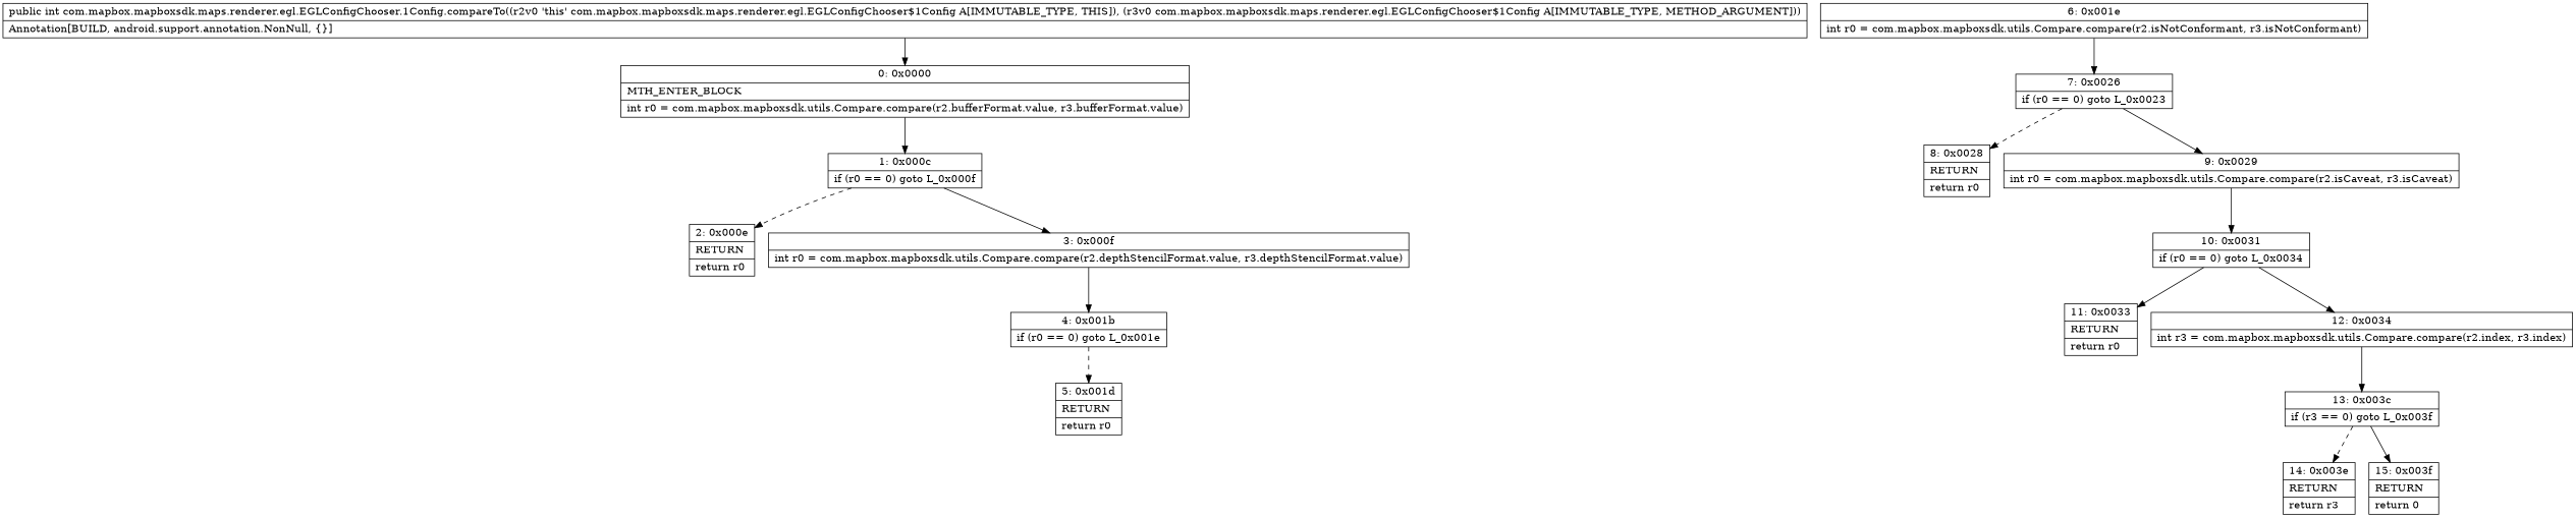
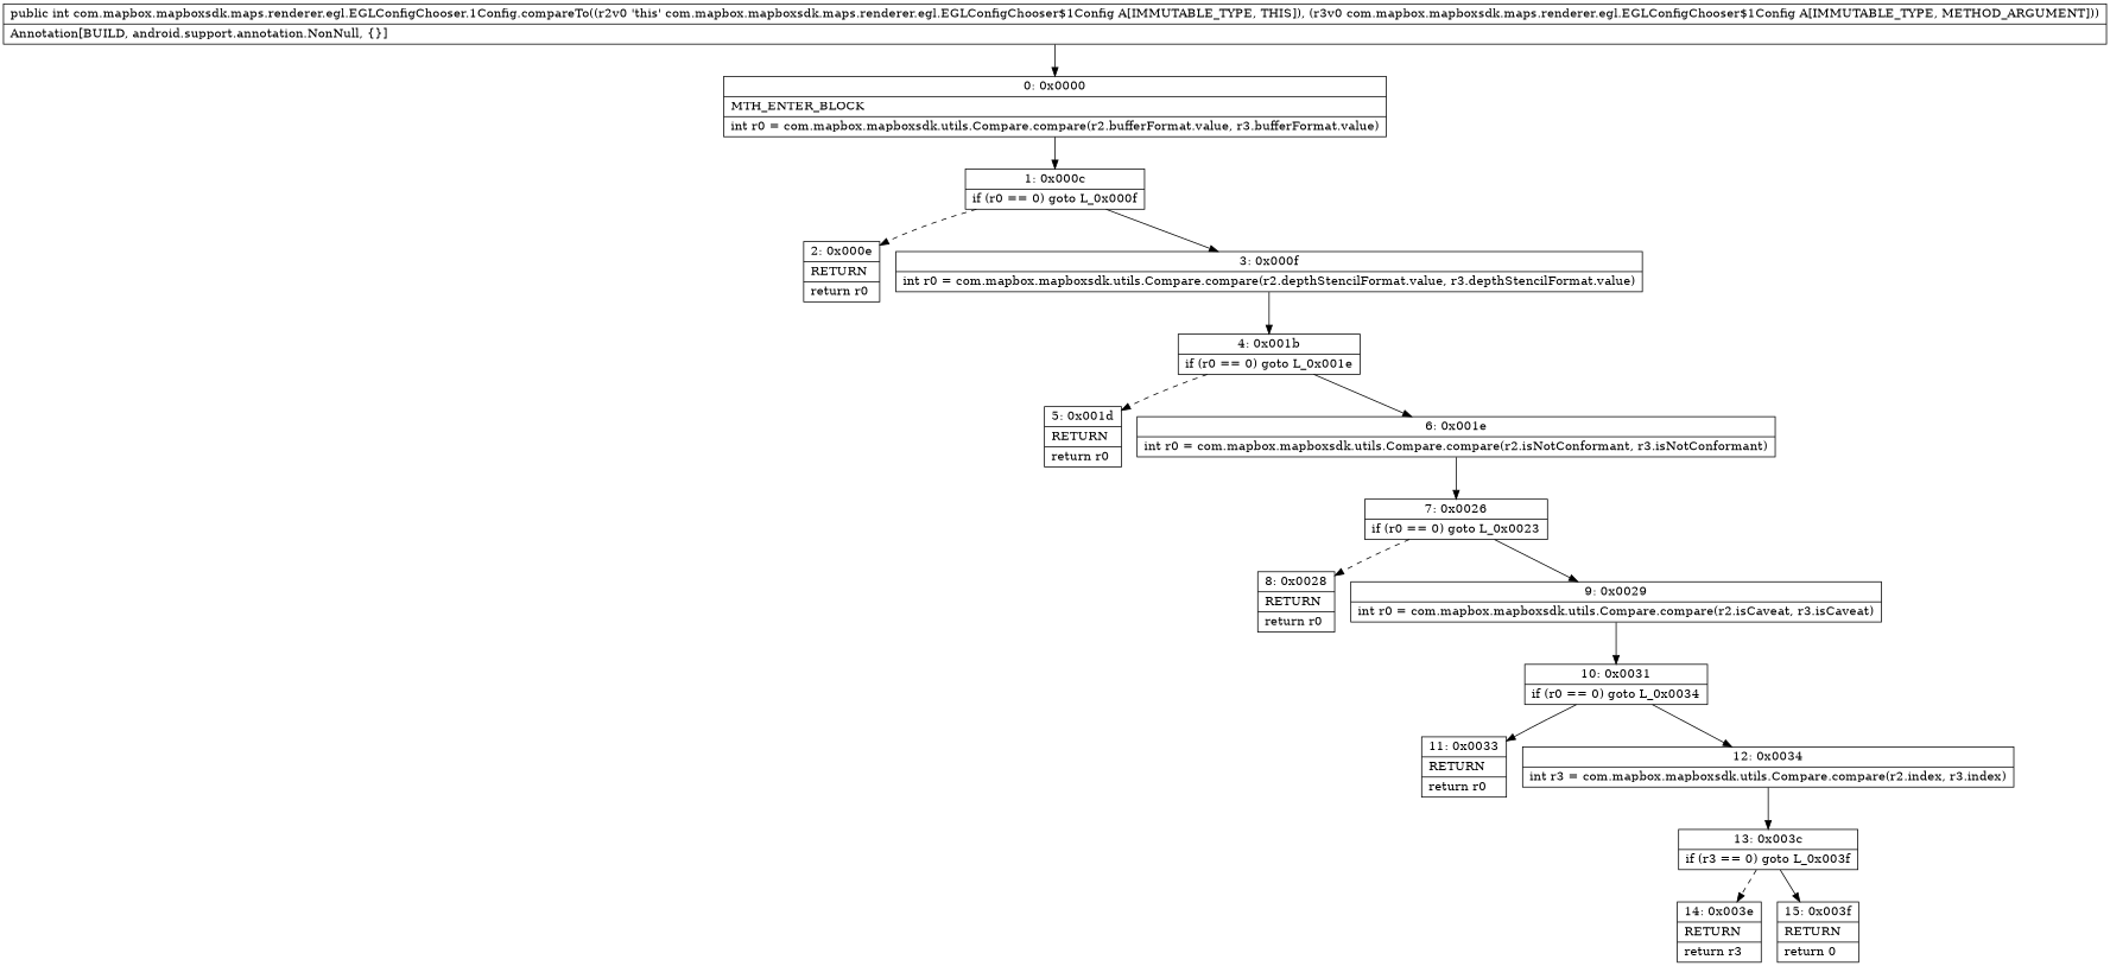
  digraph {
    node [shape=record]
    n1 [label="{0\:\ 0x0000|MTH_ENTER_BLOCK\l|int r0 = com.mapbox.mapboxsdk.utils.Compare.compare(r2.bufferFormat.value, r3.bufferFormat.value)\l}"]
    n2 [label="{1\:\ 0x000c|if (r0 == 0) goto L_0x000f\l}"]
    n3 [label="{2\:\ 0x000e|RETURN\l|return r0\l}"]
    n4 [label="{3\:\ 0x000f|int r0 = com.mapbox.mapboxsdk.utils.Compare.compare(r2.depthStencilFormat.value, r3.depthStencilFormat.value)\l}"]
    n5 [label="{4\:\ 0x001b|if (r0 == 0) goto L_0x001e\l}"]
    n6 [label="{5\:\ 0x001d|RETURN\l|return r0\l}"]
    n7 [label="{6\:\ 0x001e|int r0 = com.mapbox.mapboxsdk.utils.Compare.compare(r2.isNotConformant, r3.isNotConformant)\l}"]
    n8 [label="{7\:\ 0x0026|if (r0 == 0) goto L_0x0023\l}"]
    n9 [label="{8\:\ 0x0028|RETURN\l|return r0\l}"]
    n10 [label="{9\:\ 0x0029|int r0 = com.mapbox.mapboxsdk.utils.Compare.compare(r2.isCaveat, r3.isCaveat)\l}"]
    n11 [label="{10\:\ 0x0031|if (r0 == 0) goto L_0x0034\l}"]
    n12 [label="{11\:\ 0x0033|RETURN\l|return r0\l}"]
    n13 [label="{12\:\ 0x0034|int r3 = com.mapbox.mapboxsdk.utils.Compare.compare(r2.index, r3.index)\l}"]
    n14 [label="{13\:\ 0x003c|if (r3 == 0) goto L_0x003f\l}"]
    n15 [label="{14\:\ 0x003e|RETURN\l|return r3\l}"]
    n16 [label="{15\:\ 0x003f|RETURN\l|return 0\l}"]
    n17 [label="{public int com.mapbox.mapboxsdk.maps.renderer.egl.EGLConfigChooser.1Config.compareTo((r2v0 'this' com.mapbox.mapboxsdk.maps.renderer.egl.EGLConfigChooser$1Config A[IMMUTABLE_TYPE, THIS]), (r3v0 com.mapbox.mapboxsdk.maps.renderer.egl.EGLConfigChooser$1Config A[IMMUTABLE_TYPE, METHOD_ARGUMENT]))  | Annotation[BUILD, android.support.annotation.NonNull, \{\}]\l}"]
    n1 -> n2
    n2 -> n3 [style=dashed]
    n2 -> n4
    n4 -> n5
    n5 -> n6 [style=dashed]
+   n5 -> n7
    n7 -> n8
    n8 -> n9 [style=dashed]
    n8 -> n10
    n10 -> n11
    n11 -> n12 [style=solid]
    n11 -> n13
    n13 -> n14
    n14 -> n15 [style=dashed]
    n14 -> n16
    n17 -> n1
  }
